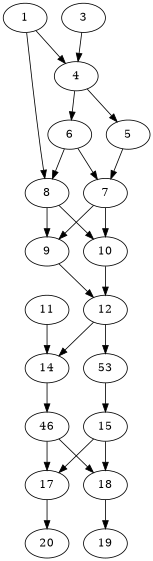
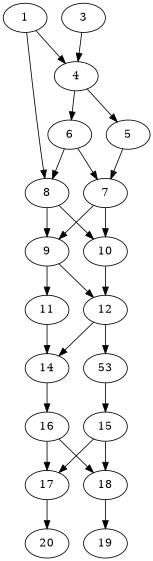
  digraph {
    node [alpha=0.06]
    1 [alpha=0.01 expect_size=49847296]
    4 [expect_size=43694080]
    8 [alpha=0.03 expect_size=30581760]
    5 [alpha=0.13 expect_size=47122432]
    6 [alpha=0.20 expect_size=18043904]
    7 [alpha=0.16 expect_size=43934720]
    3 [alpha=0.15 expect_size=14739456]
    9 [alpha=0.11 expect_size=44118016]
    10 [alpha=0.15 expect_size=5729280]
    11 [alpha=0.03 expect_size=24761344]
    12 [alpha=0.14 expect_size=26272768]
    14 [alpha=0.12 expect_size=35415040]
    n13 [alpha=0.12 expect_size=46793728 label=53]
-   16 [alpha=0.07 expect_size=31717376 label=46]
+   16 [alpha=0.07 expect_size=31717376]
    15 [alpha=0.03 expect_size=48700416]
    17 [expect_size=31338496]
    18 [expect_size=22642688]
    20 [alpha=0.10 expect_size=9052160]
    19 [alpha=0.15 expect_size=30192640]
    1 -> 4
    1 -> 8
    4 -> 5
    4 -> 6
    8 -> 9
    8 -> 10
    5 -> 7
    6 -> 8
    6 -> 7
    7 -> 9
    7 -> 10
    3 -> 4
+   9 -> 11
    9 -> 12
    10 -> 12
    11 -> 14
    12 -> 14
    12 -> n13
    14 -> 16
    n13 -> 15
    16 -> 17
    16 -> 18
    15 -> 17
    15 -> 18
    17 -> 20
    18 -> 19
  }
